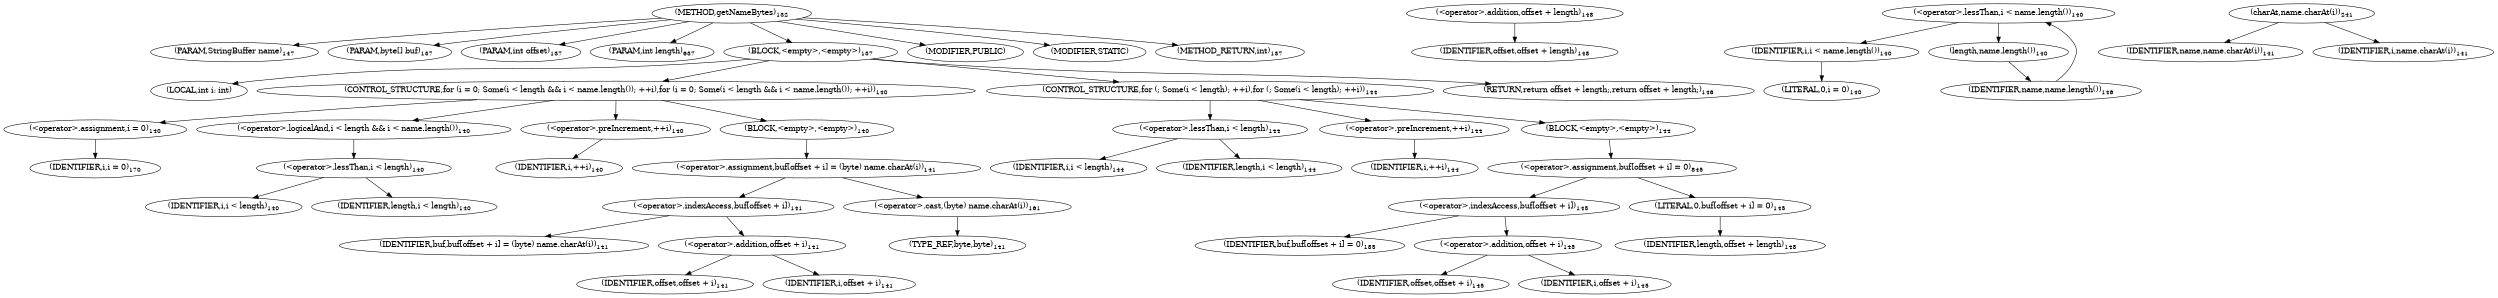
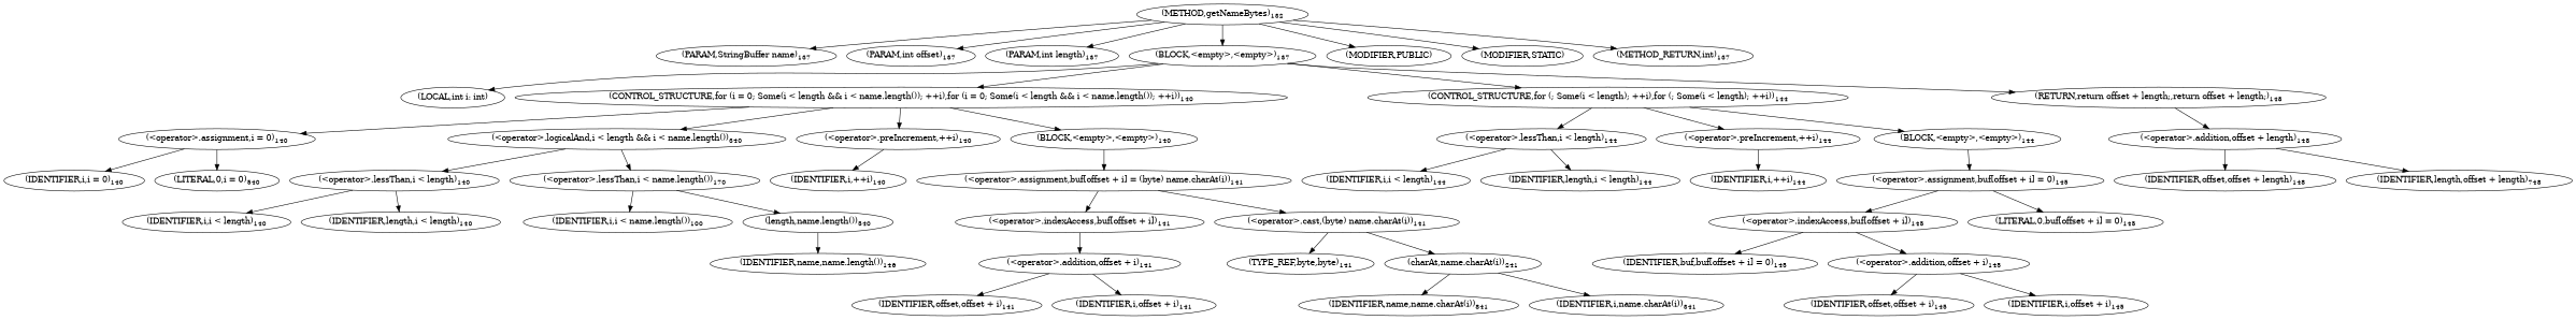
  digraph {
    n1 [label=<(METHOD,getNameBytes)<SUB>132</SUB>>]
-   n2 [label=<(PARAM,StringBuffer name)<SUB>147</SUB>>]
-   n3 [label=<(PARAM,byte[] buf)<SUB>137</SUB>>]
+   n2 [label=<(PARAM,StringBuffer name)<SUB>137</SUB>>]
    n4 [label=<(PARAM,int offset)<SUB>137</SUB>>]
-   n5 [label=<(PARAM,int length)<SUB>637</SUB>>]
+   n5 [label=<(PARAM,int length)<SUB>137</SUB>>]
    n6 [label=<(BLOCK,&lt;empty&gt;,&lt;empty&gt;)<SUB>137</SUB>>]
    n7 [label=<(MODIFIER,PUBLIC)>]
    n8 [label=<(MODIFIER,STATIC)>]
    n9 [label=<(METHOD_RETURN,int)<SUB>137</SUB>>]
    n10 [label=<(LOCAL,int i: int)>]
    n11 [label=<(CONTROL_STRUCTURE,for (i = 0; Some(i &lt; length &amp;&amp; i &lt; name.length()); ++i),for (i = 0; Some(i &lt; length &amp;&amp; i &lt; name.length()); ++i))<SUB>140</SUB>>]
    n12 [label=<(CONTROL_STRUCTURE,for (; Some(i &lt; length); ++i),for (; Some(i &lt; length); ++i))<SUB>144</SUB>>]
-   n13 [label=<(RETURN,return offset + length;,return offset + length;)<SUB>146</SUB>>]
+   n13 [label=<(RETURN,return offset + length;,return offset + length;)<SUB>148</SUB>>]
    n14 [label=<(&lt;operator&gt;.assignment,i = 0)<SUB>140</SUB>>]
-   n15 [label=<(&lt;operator&gt;.logicalAnd,i &lt; length &amp;&amp; i &lt; name.length())<SUB>140</SUB>>]
+   n15 [label=<(&lt;operator&gt;.logicalAnd,i &lt; length &amp;&amp; i &lt; name.length())<SUB>340</SUB>>]
    n16 [label=<(&lt;operator&gt;.preIncrement,++i)<SUB>140</SUB>>]
    n17 [label=<(BLOCK,&lt;empty&gt;,&lt;empty&gt;)<SUB>140</SUB>>]
    n18 [label=<(&lt;operator&gt;.lessThan,i &lt; length)<SUB>144</SUB>>]
    n19 [label=<(&lt;operator&gt;.preIncrement,++i)<SUB>144</SUB>>]
    n20 [label=<(BLOCK,&lt;empty&gt;,&lt;empty&gt;)<SUB>144</SUB>>]
    n21 [label=<(&lt;operator&gt;.addition,offset + length)<SUB>148</SUB>>]
-   n22 [label=<(IDENTIFIER,i,i = 0)<SUB>170</SUB>>]
-   n23 [label=<(LITERAL,0,i = 0)<SUB>140</SUB>>]
+   n22 [label=<(IDENTIFIER,i,i = 0)<SUB>140</SUB>>]
+   n23 [label=<(LITERAL,0,i = 0)<SUB>540</SUB>>]
    n24 [label=<(&lt;operator&gt;.lessThan,i &lt; length)<SUB>140</SUB>>]
-   n25 [label=<(&lt;operator&gt;.lessThan,i &lt; name.length())<SUB>140</SUB>>]
+   n25 [label=<(&lt;operator&gt;.lessThan,i &lt; name.length())<SUB>170</SUB>>]
    n26 [label=<(IDENTIFIER,i,++i)<SUB>140</SUB>>]
    n27 [label=<(&lt;operator&gt;.assignment,buf[offset + i] = (byte) name.charAt(i))<SUB>141</SUB>>]
    n28 [label=<(IDENTIFIER,i,i &lt; length)<SUB>140</SUB>>]
    n29 [label=<(IDENTIFIER,length,i &lt; length)<SUB>140</SUB>>]
-   n30 [label=<(IDENTIFIER,i,i &lt; name.length())<SUB>140</SUB>>]
-   n31 [label=<(length,name.length())<SUB>140</SUB>>]
+   n30 [label=<(IDENTIFIER,i,i &lt; name.length())<SUB>100</SUB>>]
+   n31 [label=<(length,name.length())<SUB>540</SUB>>]
    n32 [label=<(IDENTIFIER,name,name.length())<SUB>146</SUB>>]
    n33 [label=<(&lt;operator&gt;.indexAccess,buf[offset + i])<SUB>141</SUB>>]
-   n34 [label=<(&lt;operator&gt;.cast,(byte) name.charAt(i))<SUB>161</SUB>>]
-   n35 [label=<(IDENTIFIER,buf,buf[offset + i] = (byte) name.charAt(i))<SUB>141</SUB>>]
+   n34 [label=<(&lt;operator&gt;.cast,(byte) name.charAt(i))<SUB>141</SUB>>]
    n36 [label=<(&lt;operator&gt;.addition,offset + i)<SUB>141</SUB>>]
    n37 [label=<(TYPE_REF,byte,byte)<SUB>141</SUB>>]
    n38 [label=<(charAt,name.charAt(i))<SUB>241</SUB>>]
    n39 [label=<(IDENTIFIER,offset,offset + i)<SUB>141</SUB>>]
    n40 [label=<(IDENTIFIER,i,offset + i)<SUB>141</SUB>>]
-   n41 [label=<(IDENTIFIER,name,name.charAt(i))<SUB>141</SUB>>]
-   n42 [label=<(IDENTIFIER,i,name.charAt(i))<SUB>141</SUB>>]
+   n41 [label=<(IDENTIFIER,name,name.charAt(i))<SUB>841</SUB>>]
+   n42 [label=<(IDENTIFIER,i,name.charAt(i))<SUB>341</SUB>>]
    n43 [label=<(IDENTIFIER,i,i &lt; length)<SUB>144</SUB>>]
    n44 [label=<(IDENTIFIER,length,i &lt; length)<SUB>144</SUB>>]
    n45 [label=<(IDENTIFIER,i,++i)<SUB>144</SUB>>]
-   n46 [label=<(&lt;operator&gt;.assignment,buf[offset + i] = 0)<SUB>845</SUB>>]
+   n46 [label=<(&lt;operator&gt;.assignment,buf[offset + i] = 0)<SUB>145</SUB>>]
    n47 [label=<(&lt;operator&gt;.indexAccess,buf[offset + i])<SUB>145</SUB>>]
    n48 [label=<(LITERAL,0,buf[offset + i] = 0)<SUB>145</SUB>>]
-   n49 [label=<(IDENTIFIER,buf,buf[offset + i] = 0)<SUB>185</SUB>>]
+   n49 [label=<(IDENTIFIER,buf,buf[offset + i] = 0)<SUB>145</SUB>>]
    n50 [label=<(&lt;operator&gt;.addition,offset + i)<SUB>145</SUB>>]
    n51 [label=<(IDENTIFIER,offset,offset + i)<SUB>145</SUB>>]
    n52 [label=<(IDENTIFIER,i,offset + i)<SUB>145</SUB>>]
    n53 [label=<(IDENTIFIER,offset,offset + length)<SUB>148</SUB>>]
-   n54 [label=<(IDENTIFIER,length,offset + length)<SUB>148</SUB>>]
+   n54 [label=<(IDENTIFIER,length,offset + length)<SUB>748</SUB>>]
    n1 -> n2
-   n1 -> n3
    n1 -> n4
    n1 -> n5
    n1 -> n6
    n1 -> n7
    n1 -> n8
    n1 -> n9
    n6 -> n10
    n6 -> n11
    n6 -> n12
    n6 -> n13
    n11 -> n14
    n11 -> n15
    n11 -> n16
    n11 -> n17
    n12 -> n18
    n12 -> n19
    n12 -> n20
+   n13 -> n21
    n14 -> n22
-   n30 -> n23
+   n14 -> n23
    n15 -> n24
-   n32 -> n25
+   n15 -> n25
    n16 -> n26
    n17 -> n27
    n18 -> n43
    n18 -> n44
    n19 -> n45
    n20 -> n46
    n21 -> n53
-   n48 -> n54
+   n21 -> n54
    n24 -> n28
    n24 -> n29
    n25 -> n30
    n25 -> n31
    n27 -> n33
    n27 -> n34
    n31 -> n32
-   n33 -> n35
    n33 -> n36
    n34 -> n37
+   n34 -> n38
    n36 -> n39
    n36 -> n40
    n38 -> n41
    n38 -> n42
    n46 -> n47
    n46 -> n48
    n47 -> n49
    n47 -> n50
    n50 -> n51
    n50 -> n52
  }
